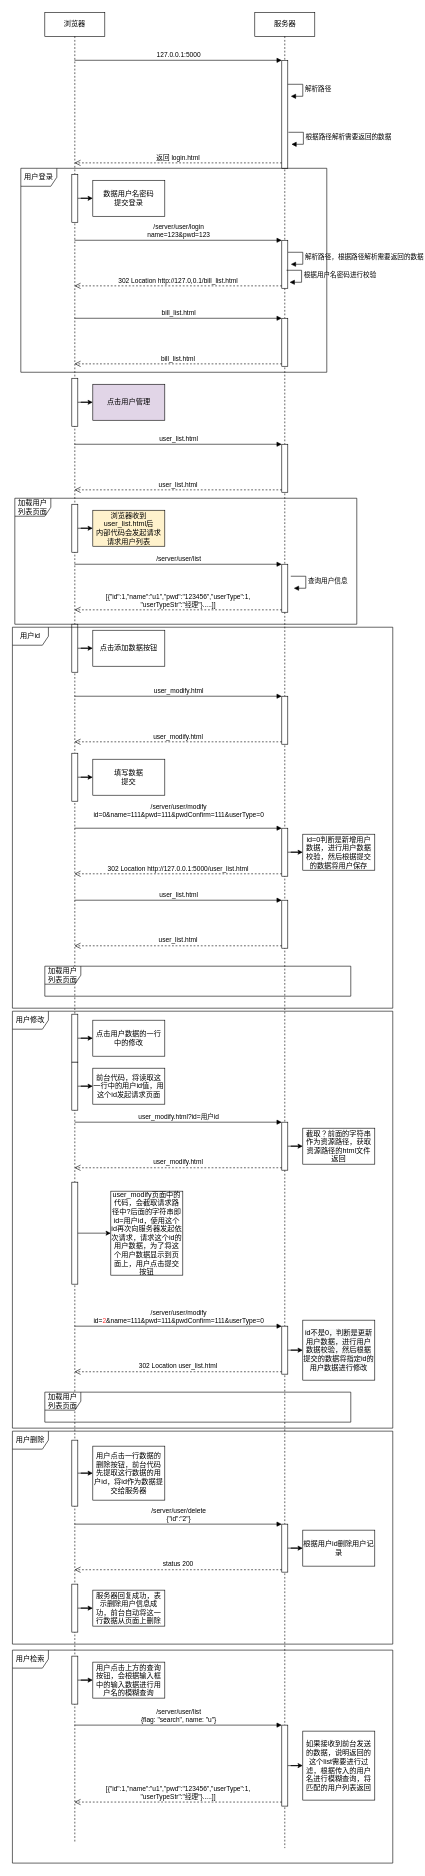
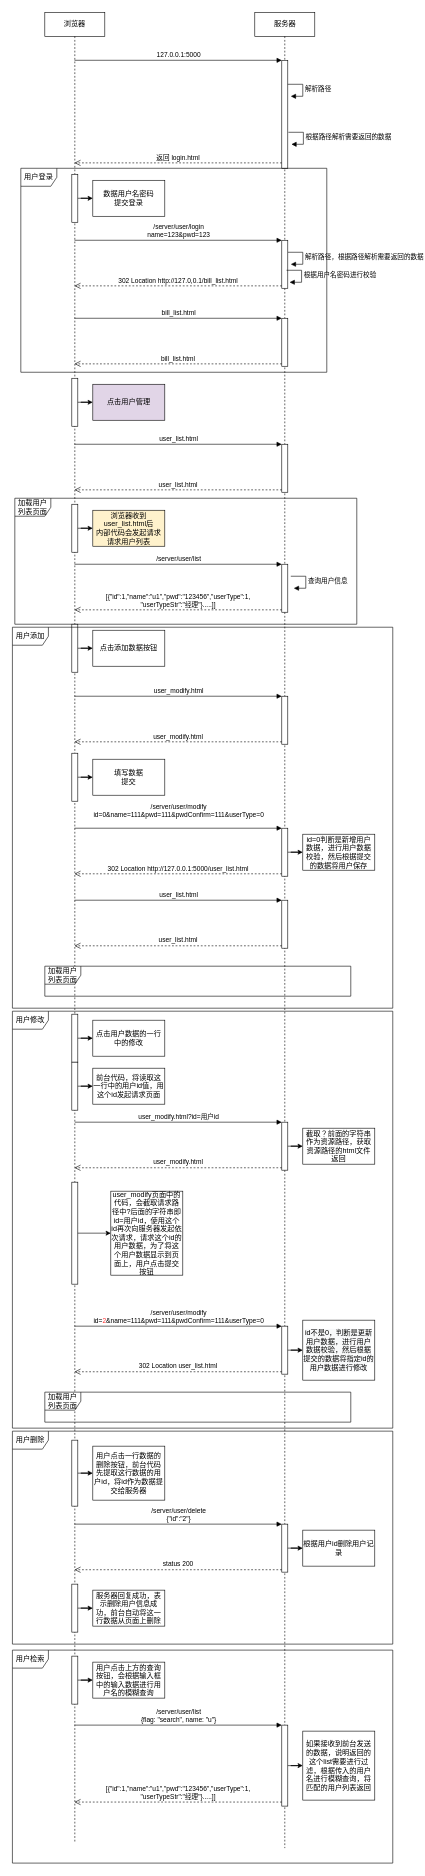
  <mxCell id="0" />
  <mxCell id="1" parent="0" />
  <mxCell id="2" value="加载用户列表页面" style="shape=umlFrame;whiteSpace=wrap;html=1;" vertex="1" parent="1"><mxGeometry x="24" y="830" width="570" height="210" as="geometry" /></mxCell>
  <mxCell id="3" value="浏览器" style="shape=umlLifeline;perimeter=lifelinePerimeter;whiteSpace=wrap;html=1;container=1;collapsible=0;recursiveResize=0;outlineConnect=0;" parent="1" vertex="1"><mxGeometry x="74" y="20" width="100" height="3050" as="geometry" /></mxCell>
  <mxCell id="4" value="" style="html=1;points=[];perimeter=orthogonalPerimeter;" parent="3" vertex="1"><mxGeometry x="45" y="270" width="10" height="80" as="geometry" /></mxCell>
  <mxCell id="5" value="" style="html=1;points=[];perimeter=orthogonalPerimeter;" parent="3" vertex="1"><mxGeometry x="45" y="610" width="10" height="80" as="geometry" /></mxCell>
  <mxCell id="6" value="" style="html=1;points=[];perimeter=orthogonalPerimeter;" parent="3" vertex="1"><mxGeometry x="45" y="820" width="10" height="80" as="geometry" /></mxCell>
  <mxCell id="7" value="" style="html=1;points=[];perimeter=orthogonalPerimeter;" vertex="1" parent="3"><mxGeometry x="45" y="1020" width="10" height="80" as="geometry" /></mxCell>
  <mxCell id="8" value="" style="html=1;points=[];perimeter=orthogonalPerimeter;" vertex="1" parent="3"><mxGeometry x="45" y="1235" width="10" height="80" as="geometry" /></mxCell>
  <mxCell id="9" value="" style="html=1;points=[];perimeter=orthogonalPerimeter;" vertex="1" parent="3"><mxGeometry x="45" y="1670" width="10" height="80" as="geometry" /></mxCell>
  <mxCell id="10" value="" style="html=1;points=[];perimeter=orthogonalPerimeter;" vertex="1" parent="3"><mxGeometry x="45" y="1750" width="10" height="80" as="geometry" /></mxCell>
  <mxCell id="11" value="" style="html=1;points=[];perimeter=orthogonalPerimeter;" vertex="1" parent="3"><mxGeometry x="45" y="1950" width="10" height="170" as="geometry" /></mxCell>
  <mxCell id="12" value="" style="html=1;points=[];perimeter=orthogonalPerimeter;" vertex="1" parent="3"><mxGeometry x="45" y="2380" width="10" height="110" as="geometry" /></mxCell>
  <mxCell id="13" value="" style="html=1;points=[];perimeter=orthogonalPerimeter;" vertex="1" parent="3"><mxGeometry x="45" y="2620" width="10" height="80" as="geometry" /></mxCell>
  <mxCell id="14" value="" style="html=1;points=[];perimeter=orthogonalPerimeter;" vertex="1" parent="3"><mxGeometry x="45" y="2740" width="10" height="80" as="geometry" /></mxCell>
  <mxCell id="15" value="服务器" style="html=1;points=[];perimeter=orthogonalPerimeter;shape=umlLifeline;participant=label;fontFamily=Helvetica;fontSize=12;fontColor=#000000;align=center;strokeColor=#000000;fillColor=#ffffff;recursiveResize=0;container=1;collapsible=0;" parent="1" vertex="1"><mxGeometry x="424" y="20" width="100" height="3060" as="geometry" /></mxCell>
  <mxCell id="16" value="" style="html=1;points=[];perimeter=orthogonalPerimeter;" parent="15" vertex="1"><mxGeometry x="45" y="80" width="10" height="180" as="geometry" /></mxCell>
  <mxCell id="17" value="解析路径" style="edgeStyle=orthogonalEdgeStyle;html=1;align=left;spacingLeft=2;endArrow=block;rounded=0;entryX=1;entryY=0;" parent="15" edge="1"><mxGeometry relative="1" as="geometry"><mxPoint x="55" y="120" as="sourcePoint" /><Array as="points"><mxPoint x="80" y="120" /></Array><mxPoint x="60" y="140" as="targetPoint" /></mxGeometry></mxCell>
  <mxCell id="18" value="解析路径，根据路径解析需要返回的数据" style="edgeStyle=orthogonalEdgeStyle;html=1;align=left;spacingLeft=2;endArrow=block;rounded=0;entryX=1;entryY=0;" parent="15" edge="1"><mxGeometry relative="1" as="geometry"><mxPoint x="55" y="400" as="sourcePoint" /><Array as="points"><mxPoint x="80" y="400" /></Array><mxPoint x="60" y="420" as="targetPoint" /></mxGeometry></mxCell>
  <mxCell id="19" value="" style="html=1;points=[];perimeter=orthogonalPerimeter;" parent="15" vertex="1"><mxGeometry x="45" y="380" width="10" height="80" as="geometry" /></mxCell>
  <mxCell id="20" value="" style="html=1;points=[];perimeter=orthogonalPerimeter;" parent="15" vertex="1"><mxGeometry x="45" y="510" width="10" height="80" as="geometry" /></mxCell>
  <mxCell id="21" value="" style="html=1;points=[];perimeter=orthogonalPerimeter;" parent="15" vertex="1"><mxGeometry x="45" y="720" width="10" height="80" as="geometry" /></mxCell>
  <mxCell id="22" value="" style="html=1;points=[];perimeter=orthogonalPerimeter;" parent="15" vertex="1"><mxGeometry x="45" y="920" width="10" height="80" as="geometry" /></mxCell>
  <mxCell id="23" value="" style="html=1;points=[];perimeter=orthogonalPerimeter;" vertex="1" parent="15"><mxGeometry x="45" y="1140" width="10" height="80" as="geometry" /></mxCell>
  <mxCell id="24" value="" style="html=1;points=[];perimeter=orthogonalPerimeter;" vertex="1" parent="15"><mxGeometry x="45" y="1360" width="10" height="80" as="geometry" /></mxCell>
  <mxCell id="25" value="" style="html=1;points=[];perimeter=orthogonalPerimeter;" vertex="1" parent="15"><mxGeometry x="45" y="1480" width="10" height="80" as="geometry" /></mxCell>
  <mxCell id="26" value="" style="html=1;points=[];perimeter=orthogonalPerimeter;" vertex="1" parent="15"><mxGeometry x="45" y="1850" width="10" height="80" as="geometry" /></mxCell>
  <mxCell id="27" value="user_modify.html?id=用户id" style="html=1;verticalAlign=bottom;endArrow=block;entryX=0;entryY=0;" edge="1" target="26" parent="15"><mxGeometry relative="1" as="geometry"><mxPoint x="-300" y="1850" as="sourcePoint" /></mxGeometry></mxCell>
  <mxCell id="28" value="" style="html=1;points=[];perimeter=orthogonalPerimeter;" vertex="1" parent="15"><mxGeometry x="45" y="2190" width="10" height="80" as="geometry" /></mxCell>
  <mxCell id="29" value="" style="html=1;points=[];perimeter=orthogonalPerimeter;" vertex="1" parent="15"><mxGeometry x="45" y="2520" width="10" height="80" as="geometry" /></mxCell>
  <mxCell id="30" value="" style="html=1;points=[];perimeter=orthogonalPerimeter;" vertex="1" parent="15"><mxGeometry x="45" y="2855" width="10" height="135" as="geometry" /></mxCell>
  <mxCell id="31" value="127.0.0.1:5000" style="html=1;verticalAlign=bottom;endArrow=block;entryX=0;entryY=0;" parent="1" source="3" target="16" edge="1"><mxGeometry relative="1" as="geometry"><mxPoint x="399" y="100" as="sourcePoint" /></mxGeometry></mxCell>
  <mxCell id="32" value="返回 login.html" style="html=1;verticalAlign=bottom;endArrow=open;dashed=1;endSize=8;exitX=0;exitY=0.95;" parent="1" source="16" target="3" edge="1"><mxGeometry relative="1" as="geometry"><mxPoint x="399" y="176" as="targetPoint" /></mxGeometry></mxCell>
  <mxCell id="33" value="数据用户名密码&lt;br&gt;提交登录" style="whiteSpace=wrap;html=1;" parent="1" vertex="1"><mxGeometry x="154" y="300" width="120" height="60" as="geometry" /></mxCell>
  <mxCell id="34" value="" style="edgeStyle=orthogonalEdgeStyle;rounded=0;orthogonalLoop=1;jettySize=auto;html=1;" parent="1" source="4" target="33" edge="1"><mxGeometry relative="1" as="geometry" /></mxCell>
  <mxCell id="35" value="/server/user/login&lt;br&gt;name=123&amp;amp;pwd=123" style="html=1;verticalAlign=bottom;endArrow=block;entryX=0;entryY=0;" parent="1" source="3" target="19" edge="1"><mxGeometry relative="1" as="geometry"><mxPoint x="399" y="400" as="sourcePoint" /></mxGeometry></mxCell>
  <mxCell id="36" value="302 Location http://127.0,0.1/bill_list.html" style="html=1;verticalAlign=bottom;endArrow=open;dashed=1;endSize=8;exitX=0;exitY=0.95;" parent="1" source="19" target="3" edge="1"><mxGeometry relative="1" as="geometry"><mxPoint x="399" y="476" as="targetPoint" /></mxGeometry></mxCell>
  <mxCell id="37" value="根据路径解析需要返回的数据" style="edgeStyle=orthogonalEdgeStyle;html=1;align=left;spacingLeft=2;endArrow=block;rounded=0;entryX=1;entryY=0;" parent="1" edge="1"><mxGeometry relative="1" as="geometry"><mxPoint x="480" y="220" as="sourcePoint" /><Array as="points"><mxPoint x="505" y="220" /></Array><mxPoint x="485" y="240" as="targetPoint" /></mxGeometry></mxCell>
  <mxCell id="38" value="bill_list.html" style="html=1;verticalAlign=bottom;endArrow=block;entryX=0;entryY=0;" parent="1" source="3" target="20" edge="1"><mxGeometry relative="1" as="geometry"><mxPoint x="399" y="530" as="sourcePoint" /></mxGeometry></mxCell>
  <mxCell id="39" value="bill_list.html" style="html=1;verticalAlign=bottom;endArrow=open;dashed=1;endSize=8;exitX=0;exitY=0.95;" parent="1" source="20" target="3" edge="1"><mxGeometry relative="1" as="geometry"><mxPoint x="399" y="606" as="targetPoint" /></mxGeometry></mxCell>
  <mxCell id="40" value="根据用户名密码进行校验" style="edgeStyle=orthogonalEdgeStyle;html=1;align=left;spacingLeft=2;endArrow=block;rounded=0;entryX=1;entryY=0;" parent="1" edge="1"><mxGeometry relative="1" as="geometry"><mxPoint x="477" y="450" as="sourcePoint" /><Array as="points"><mxPoint x="502" y="450" /></Array><mxPoint x="482" y="470" as="targetPoint" /></mxGeometry></mxCell>
  <mxCell id="41" value="点击用户管理" style="whiteSpace=wrap;html=1;fillColor=#e1d5e7;" parent="1" vertex="1"><mxGeometry x="154" y="640" width="120" height="60" as="geometry" /></mxCell>
  <mxCell id="42" value="" style="edgeStyle=orthogonalEdgeStyle;rounded=0;orthogonalLoop=1;jettySize=auto;html=1;" parent="1" source="5" target="41" edge="1"><mxGeometry relative="1" as="geometry" /></mxCell>
  <mxCell id="43" value="user_list.html" style="html=1;verticalAlign=bottom;endArrow=block;entryX=0;entryY=0;" parent="1" source="3" target="21" edge="1"><mxGeometry relative="1" as="geometry"><mxPoint x="399" y="740" as="sourcePoint" /></mxGeometry></mxCell>
  <mxCell id="44" value="user_list.html" style="html=1;verticalAlign=bottom;endArrow=open;dashed=1;endSize=8;exitX=0;exitY=0.95;" parent="1" source="21" target="3" edge="1"><mxGeometry relative="1" as="geometry"><mxPoint x="399" y="816" as="targetPoint" /></mxGeometry></mxCell>
  <mxCell id="45" value="浏览器收到user_list.html后&lt;br&gt;内部代码会发起请求&lt;br&gt;请求用户列表" style="whiteSpace=wrap;html=1;fillColor=#fff2cc;" parent="1" vertex="1"><mxGeometry x="154" y="850" width="120" height="60" as="geometry" /></mxCell>
  <mxCell id="46" value="" style="edgeStyle=orthogonalEdgeStyle;rounded=0;orthogonalLoop=1;jettySize=auto;html=1;" parent="1" source="6" target="45" edge="1"><mxGeometry relative="1" as="geometry" /></mxCell>
  <mxCell id="47" value="/server/user/list" style="html=1;verticalAlign=bottom;endArrow=block;entryX=0;entryY=0;" parent="1" source="3" target="22" edge="1"><mxGeometry relative="1" as="geometry"><mxPoint x="399" y="940" as="sourcePoint" /></mxGeometry></mxCell>
  <mxCell id="48" value="[{&quot;id&quot;:1,&quot;name&quot;:&quot;u1&quot;,&quot;pwd&quot;:&quot;123456&quot;,&quot;userType&quot;:1,&lt;br&gt;&quot;userTypeStr&quot;:&quot;经理&quot;}.....]]" style="html=1;verticalAlign=bottom;endArrow=open;dashed=1;endSize=8;exitX=0;exitY=0.95;" parent="1" source="22" target="3" edge="1"><mxGeometry relative="1" as="geometry"><mxPoint x="399" y="1016" as="targetPoint" /></mxGeometry></mxCell>
  <mxCell id="49" value="查询用户信息" style="edgeStyle=orthogonalEdgeStyle;html=1;align=left;spacingLeft=2;endArrow=block;rounded=0;entryX=1;entryY=0;" parent="1" edge="1"><mxGeometry relative="1" as="geometry"><mxPoint x="484" y="960" as="sourcePoint" /><Array as="points"><mxPoint x="509" y="960" /></Array><mxPoint x="489" y="980" as="targetPoint" /></mxGeometry></mxCell>
  <mxCell id="50" value="点击添加数据按钮" style="whiteSpace=wrap;html=1;" vertex="1" parent="1"><mxGeometry x="154" y="1050" width="120" height="60" as="geometry" /></mxCell>
  <mxCell id="51" value="" style="edgeStyle=orthogonalEdgeStyle;rounded=0;orthogonalLoop=1;jettySize=auto;html=1;" edge="1" parent="1" source="7" target="50"><mxGeometry relative="1" as="geometry" /></mxCell>
  <mxCell id="52" value="user_modify.html" style="html=1;verticalAlign=bottom;endArrow=block;entryX=0;entryY=0;" edge="1" target="23" parent="1" source="3"><mxGeometry relative="1" as="geometry"><mxPoint x="399" y="1160" as="sourcePoint" /></mxGeometry></mxCell>
  <mxCell id="53" value="user_modify.html" style="html=1;verticalAlign=bottom;endArrow=open;dashed=1;endSize=8;exitX=0;exitY=0.95;" edge="1" source="23" parent="1" target="3"><mxGeometry relative="1" as="geometry"><mxPoint x="399" y="1236" as="targetPoint" /></mxGeometry></mxCell>
  <mxCell id="54" value="填写数据&lt;br&gt;提交" style="whiteSpace=wrap;html=1;" vertex="1" parent="1"><mxGeometry x="154" y="1265" width="120" height="60" as="geometry" /></mxCell>
  <mxCell id="55" value="" style="edgeStyle=orthogonalEdgeStyle;rounded=0;orthogonalLoop=1;jettySize=auto;html=1;" edge="1" parent="1" source="8" target="54"><mxGeometry relative="1" as="geometry" /></mxCell>
  <mxCell id="56" value="/server/user/modify&lt;br&gt;&lt;div class=&quot;header-value source-code&quot; style=&quot;text-align: left ; min-width: 0px ; min-height: 0px ; box-sizing: border-box ; display: inline ; margin-right: 1em ; word-break: break-all ; margin-top: 1px&quot;&gt;&lt;div class=&quot;header-value source-code&quot; style=&quot;min-width: 0px ; min-height: 0px ; box-sizing: border-box ; display: inline ; margin-right: 1em ; word-break: break-all ; margin-top: 1px&quot;&gt;&lt;div class=&quot;header-value source-code&quot; style=&quot;min-width: 0px ; min-height: 0px ; box-sizing: border-box ; display: inline ; margin-right: 1em ; word-break: break-all ; margin-top: 1px&quot;&gt;&lt;div class=&quot;header-value source-code&quot; style=&quot;min-width: 0px ; min-height: 0px ; box-sizing: border-box ; display: inline ; margin-right: 1em ; word-break: break-all ; margin-top: 1px&quot;&gt;&lt;span style=&quot;font-size: 11px&quot;&gt;id=0&amp;amp;name=111&amp;amp;pwd=111&amp;amp;pwdConfirm=111&amp;amp;userType=0&lt;/span&gt;&lt;br&gt;&lt;/div&gt;&lt;/div&gt;&lt;/div&gt;&lt;/div&gt;" style="html=1;verticalAlign=bottom;endArrow=block;entryX=0;entryY=0;" edge="1" target="24" parent="1" source="3"><mxGeometry relative="1" as="geometry"><mxPoint x="399" y="1380" as="sourcePoint" /></mxGeometry></mxCell>
  <mxCell id="57" value="302 Location http://127.0.0.1:5000/user_list.html" style="html=1;verticalAlign=bottom;endArrow=open;dashed=1;endSize=8;exitX=0;exitY=0.95;" edge="1" source="24" parent="1" target="3"><mxGeometry relative="1" as="geometry"><mxPoint x="399" y="1456" as="targetPoint" /></mxGeometry></mxCell>
  <mxCell id="58" value="id=0判断是新增用户数据，进行用户数据校验，然后根据提交的数据将用户保存" style="whiteSpace=wrap;html=1;" vertex="1" parent="1"><mxGeometry x="504" y="1390" width="120" height="60" as="geometry" /></mxCell>
  <mxCell id="59" value="" style="edgeStyle=orthogonalEdgeStyle;rounded=0;orthogonalLoop=1;jettySize=auto;html=1;" edge="1" parent="1" source="24" target="58"><mxGeometry relative="1" as="geometry" /></mxCell>
  <mxCell id="60" value="user_list.html" style="html=1;verticalAlign=bottom;endArrow=block;entryX=0;entryY=0;" edge="1" target="25" parent="1" source="3"><mxGeometry relative="1" as="geometry"><mxPoint x="399" y="1500" as="sourcePoint" /></mxGeometry></mxCell>
  <mxCell id="61" value="user_list.html" style="html=1;verticalAlign=bottom;endArrow=open;dashed=1;endSize=8;exitX=0;exitY=0.95;" edge="1" source="25" parent="1" target="3"><mxGeometry relative="1" as="geometry"><mxPoint x="399" y="1576" as="targetPoint" /></mxGeometry></mxCell>
  <mxCell id="62" value="加载用户列表页面" style="shape=umlFrame;whiteSpace=wrap;html=1;" vertex="1" parent="1"><mxGeometry x="74" y="1610" width="510" height="50" as="geometry" /></mxCell>
  <mxCell id="63" value="点击用户数据的一行中的修改" style="whiteSpace=wrap;html=1;" vertex="1" parent="1"><mxGeometry x="154" y="1700" width="120" height="60" as="geometry" /></mxCell>
  <mxCell id="64" value="" style="edgeStyle=orthogonalEdgeStyle;rounded=0;orthogonalLoop=1;jettySize=auto;html=1;" edge="1" parent="1" source="9" target="63"><mxGeometry relative="1" as="geometry" /></mxCell>
  <mxCell id="65" value="前台代码，将读取这一行中的用户id值，用这个id发起请求页面" style="whiteSpace=wrap;html=1;" vertex="1" parent="1"><mxGeometry x="154" y="1780" width="120" height="60" as="geometry" /></mxCell>
  <mxCell id="66" value="" style="edgeStyle=orthogonalEdgeStyle;rounded=0;orthogonalLoop=1;jettySize=auto;html=1;" edge="1" parent="1" source="10" target="65"><mxGeometry relative="1" as="geometry" /></mxCell>
  <mxCell id="67" value="user_modify.html" style="html=1;verticalAlign=bottom;endArrow=open;dashed=1;endSize=8;exitX=0;exitY=0.95;" edge="1" source="26" parent="1" target="3"><mxGeometry relative="1" as="geometry"><mxPoint x="114" y="1940" as="targetPoint" /></mxGeometry></mxCell>
  <mxCell id="68" value="截取？前面的字符串作为资源路径，获取资源路径的html文件返回" style="whiteSpace=wrap;html=1;" vertex="1" parent="1"><mxGeometry x="504" y="1880" width="120" height="60" as="geometry" /></mxCell>
  <mxCell id="69" value="" style="edgeStyle=orthogonalEdgeStyle;rounded=0;orthogonalLoop=1;jettySize=auto;html=1;" edge="1" parent="1" source="26" target="68"><mxGeometry relative="1" as="geometry" /></mxCell>
  <mxCell id="70" value="user_modify页面中的代码，会截取请求路径中?后面的字符串即id=用户id，使用这个id再次向服务器发起依次请求，请求这个id的用户数据，为了将这个用户数据显示到页面上，用户点击提交按钮" style="whiteSpace=wrap;html=1;" vertex="1" parent="1"><mxGeometry x="184" y="1985" width="120" height="140" as="geometry" /></mxCell>
  <mxCell id="71" value="" style="edgeStyle=orthogonalEdgeStyle;rounded=0;orthogonalLoop=1;jettySize=auto;html=1;" edge="1" parent="1" source="11" target="70"><mxGeometry relative="1" as="geometry" /></mxCell>
  <mxCell id="72" value="/server/user/modify&lt;br&gt;&lt;span style=&quot;text-align: left&quot;&gt;id=&lt;font color=&quot;#ff3333&quot;&gt;2&lt;/font&gt;&amp;amp;name=111&amp;amp;pwd=111&amp;amp;pwdConfirm=111&amp;amp;userType=0&lt;/span&gt;" style="html=1;verticalAlign=bottom;endArrow=block;entryX=0;entryY=0;" edge="1" target="28" parent="1" source="3"><mxGeometry relative="1" as="geometry"><mxPoint x="399" y="2210" as="sourcePoint" /></mxGeometry></mxCell>
  <mxCell id="73" value="302 Location user_list.html" style="html=1;verticalAlign=bottom;endArrow=open;dashed=1;endSize=8;exitX=0;exitY=0.95;" edge="1" source="28" parent="1" target="3"><mxGeometry relative="1" as="geometry"><mxPoint x="399" y="2286" as="targetPoint" /></mxGeometry></mxCell>
  <mxCell id="74" value="&lt;span style=&quot;color: rgb(0 , 0 , 0) ; font-family: &amp;#34;helvetica&amp;#34; ; font-size: 12px ; font-style: normal ; font-weight: 400 ; letter-spacing: normal ; text-align: center ; text-indent: 0px ; text-transform: none ; word-spacing: 0px ; background-color: rgb(248 , 249 , 250) ; display: inline ; float: none&quot;&gt;id不是0，判断是更新用户数据，进行用户数据校验，然后根据提交的数据将指定id的用户数据进行修改&lt;/span&gt;" style="whiteSpace=wrap;html=1;" vertex="1" parent="1"><mxGeometry x="504" y="2200" width="120" height="100" as="geometry" /></mxCell>
  <mxCell id="75" value="" style="edgeStyle=orthogonalEdgeStyle;rounded=0;orthogonalLoop=1;jettySize=auto;html=1;" edge="1" parent="1" source="28" target="74"><mxGeometry relative="1" as="geometry" /></mxCell>
  <mxCell id="76" value="加载用户列表页面" style="shape=umlFrame;whiteSpace=wrap;html=1;" vertex="1" parent="1"><mxGeometry x="74" y="2320" width="510" height="50" as="geometry" /></mxCell>
  <mxCell id="77" value="用户点击一行数据的删除按钮，前台代码先提取这行数据的用户id，将id作为数据提交给服务器" style="whiteSpace=wrap;html=1;" vertex="1" parent="1"><mxGeometry x="154" y="2410" width="120" height="90" as="geometry" /></mxCell>
  <mxCell id="78" value="" style="edgeStyle=orthogonalEdgeStyle;rounded=0;orthogonalLoop=1;jettySize=auto;html=1;" edge="1" parent="1" source="12" target="77"><mxGeometry relative="1" as="geometry" /></mxCell>
  <mxCell id="79" value="/server/user/delete&lt;br&gt;{&quot;id&quot;:&quot;2&quot;}" style="html=1;verticalAlign=bottom;endArrow=block;entryX=0;entryY=0;" edge="1" target="29" parent="1" source="3"><mxGeometry relative="1" as="geometry"><mxPoint x="399" y="2540" as="sourcePoint" /></mxGeometry></mxCell>
  <mxCell id="80" value="status 200" style="html=1;verticalAlign=bottom;endArrow=open;dashed=1;endSize=8;exitX=0;exitY=0.95;" edge="1" source="29" parent="1" target="3"><mxGeometry relative="1" as="geometry"><mxPoint x="399" y="2616" as="targetPoint" /></mxGeometry></mxCell>
  <mxCell id="81" value="根据用户id删除用户记录" style="whiteSpace=wrap;html=1;" vertex="1" parent="1"><mxGeometry x="504" y="2550" width="120" height="60" as="geometry" /></mxCell>
  <mxCell id="82" value="" style="edgeStyle=orthogonalEdgeStyle;rounded=0;orthogonalLoop=1;jettySize=auto;html=1;" edge="1" parent="1" source="29" target="81"><mxGeometry relative="1" as="geometry" /></mxCell>
  <mxCell id="83" value="服务器回复成功，表示删除用户信息成功，前台自动将这一行数据从页面上删除" style="whiteSpace=wrap;html=1;" vertex="1" parent="1"><mxGeometry x="154" y="2650" width="120" height="60" as="geometry" /></mxCell>
  <mxCell id="84" value="" style="edgeStyle=orthogonalEdgeStyle;rounded=0;orthogonalLoop=1;jettySize=auto;html=1;" edge="1" parent="1" source="13" target="83"><mxGeometry relative="1" as="geometry" /></mxCell>
  <mxCell id="85" value="用户点击上方的查询按钮，会根据输入框中的输入数据进行用户名的模糊查询" style="whiteSpace=wrap;html=1;" vertex="1" parent="1"><mxGeometry x="154" y="2770" width="120" height="60" as="geometry" /></mxCell>
  <mxCell id="86" value="" style="edgeStyle=orthogonalEdgeStyle;rounded=0;orthogonalLoop=1;jettySize=auto;html=1;" edge="1" parent="1" source="14" target="85"><mxGeometry relative="1" as="geometry" /></mxCell>
  <mxCell id="87" value="/server/user/list&lt;br&gt;&lt;span style=&quot;font-size: 11px&quot;&gt;{flag: &quot;search&quot;, name: &quot;u&quot;}&lt;/span&gt;" style="html=1;verticalAlign=bottom;endArrow=block;entryX=0;entryY=0;" edge="1" target="30" parent="1" source="3"><mxGeometry relative="1" as="geometry"><mxPoint x="399" y="2875" as="sourcePoint" /></mxGeometry></mxCell>
  <mxCell id="88" value="如果接收到前台发送的数据，说明返回的这个list需要进行过滤，根据传入的用户名进行模糊查询，将匹配的用户列表返回" style="whiteSpace=wrap;html=1;" vertex="1" parent="1"><mxGeometry x="504" y="2885" width="120" height="115" as="geometry" /></mxCell>
  <mxCell id="89" value="" style="edgeStyle=orthogonalEdgeStyle;rounded=0;orthogonalLoop=1;jettySize=auto;html=1;" edge="1" parent="1" source="30" target="88"><mxGeometry relative="1" as="geometry" /></mxCell>
  <mxCell id="90" value="[{&quot;id&quot;:1,&quot;name&quot;:&quot;u1&quot;,&quot;pwd&quot;:&quot;123456&quot;,&quot;userType&quot;:1,&lt;br&gt;&quot;userTypeStr&quot;:&quot;经理&quot;}.....]]" style="html=1;verticalAlign=bottom;endArrow=open;dashed=1;endSize=8;exitX=0;exitY=0.95;" edge="1" source="30" parent="1" target="3"><mxGeometry relative="1" as="geometry"><mxPoint x="399" y="2951" as="targetPoint" /></mxGeometry></mxCell>
  <mxCell id="91" value="用户登录" style="shape=umlFrame;whiteSpace=wrap;html=1;" vertex="1" parent="1"><mxGeometry x="34" y="280" width="510" height="340" as="geometry" /></mxCell>
- <mxCell id="92" value="用户id" style="shape=umlFrame;whiteSpace=wrap;html=1;" vertex="1" parent="1"><mxGeometry x="20" y="1045" width="634" height="635" as="geometry" /></mxCell>
+ <mxCell id="92" value="用户添加" style="shape=umlFrame;whiteSpace=wrap;html=1;" vertex="1" parent="1"><mxGeometry x="20" y="1045" width="634" height="635" as="geometry" /></mxCell>
  <mxCell id="93" value="用户修改" style="shape=umlFrame;whiteSpace=wrap;html=1;" vertex="1" parent="1"><mxGeometry x="20" y="1685" width="634" height="695" as="geometry" /></mxCell>
  <mxCell id="94" value="用户删除" style="shape=umlFrame;whiteSpace=wrap;html=1;" vertex="1" parent="1"><mxGeometry x="20" y="2385" width="634" height="355" as="geometry" /></mxCell>
  <mxCell id="95" value="用户检索" style="shape=umlFrame;whiteSpace=wrap;html=1;" vertex="1" parent="1"><mxGeometry x="20" y="2750" width="634" height="355" as="geometry" /></mxCell>
